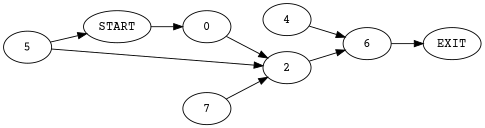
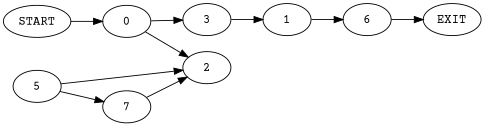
  digraph {
    fontname="Courier Prime"
    rankdir=LR
    node [fontname="Courier Prime"]
    edge [fontname="Courier Prime"]
    n1 [label=START]
    n2 [label=0]
    2
+   3
    n5 [label=EXIT]
    6
-   4
+   4 [label=1]
    5
    7
    n1 -> n2
    n2 -> 2
-   2 -> 6
+   n2 -> 3
+   3 -> 4
    6 -> n5
    4 -> 6
    5 -> 2
-   5 -> n1
+   5 -> 7
    7 -> 2
  }
